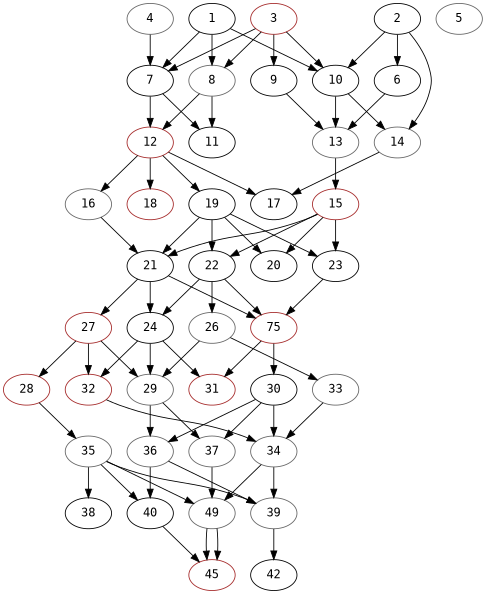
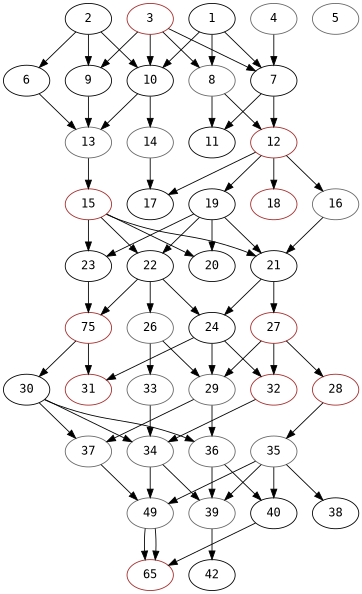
  digraph {
    fontname="DejaVu Sans Mono"
    node [alpha=0.15 color=black fontname="DejaVu Sans Mono"]
    edge [fontname="DejaVu Sans Mono"]
    1 [alpha=0.16 expect_size=16240640]
    7 [expect_size=50587648]
    8 [color=gray40 expect_size=20979712]
    10 [alpha=0.02 expect_size=13829120]
    6 [alpha=0.02 expect_size=48001024]
    13 [alpha=0.10 color=gray40 expect_size=50796544]
    12 [alpha=0.01 color=brown expect_size=9015296]
    11 [alpha=0.11 expect_size=19435520]
    14 [alpha=0.11 color=gray40 expect_size=5669888]
    16 [alpha=0.13 color=gray40 expect_size=40437760]
    17 [alpha=0.08 expect_size=43980800]
    18 [alpha=0.13 color=brown expect_size=32786432]
    19 [alpha=0.19 expect_size=21768192]
    15 [alpha=0.05 color=brown expect_size=41758720]
    2 [alpha=0.18 expect_size=50444288]
    9 [alpha=0.18 expect_size=35784704]
    3 [alpha=0.01 color=brown expect_size=41818112]
    4 [color=gray40 expect_size=47076352]
    5 [alpha=0.19 color=gray40 expect_size=22701056]
    21 [alpha=0.16 expect_size=20019200]
    20 [alpha=0.05 expect_size=16473088]
    22 [alpha=0.06 expect_size=45006848]
    23 [alpha=0.12 expect_size=47126528]
    24 [expect_size=24160256]
    n25 [alpha=0.06 color=brown expect_size=51147776 label=75]
    27 [alpha=0.03 color=brown expect_size=46405632]
    26 [color=gray40 expect_size=15984640]
    29 [alpha=0.06 color=gray40 expect_size=47789056]
    31 [color=brown expect_size=9443328]
    32 [alpha=0.14 color=brown expect_size=47398912]
    30 [alpha=0.17 expect_size=44697600]
    28 [alpha=0.18 color=brown expect_size=18095104]
    33 [alpha=0.12 color=gray40 expect_size=15020032]
    36 [alpha=0.14 color=gray40 expect_size=47039488]
    37 [alpha=0.19 color=gray40 expect_size=35619840]
    34 [alpha=0.11 color=gray40 expect_size=43255808]
    35 [alpha=0.05 color=gray40 expect_size=32380928]
    39 [alpha=0.00 color=gray40 expect_size=39129088]
    40 [alpha=0.09 expect_size=5966848]
    n40 [alpha=0.04 color=gray40 expect_size=46937088 label=49]
    38 [alpha=0.16 expect_size=43465728]
    42 [alpha=0.16 expect_size=34674688]
-   45 [alpha=0.00 color=brown expect_size=26968064]
+   45 [alpha=0.00 color=brown expect_size=26968064 label=65]
    1 -> 7
    1 -> 8
    1 -> 10
    7 -> 12
    7 -> 11
    8 -> 12
    8 -> 11
    10 -> 13
    10 -> 14
    6 -> 13
    13 -> 15
    12 -> 16
    12 -> 17
    12 -> 18
    12 -> 19
    14 -> 17
    16 -> 21
    19 -> 21
    19 -> 20
    19 -> 22
    19 -> 23
    15 -> 21
    15 -> 20
    15 -> 22
    15 -> 23
    2 -> 10
    2 -> 6
-   2 -> 14
+   2 -> 9
    9 -> 13
    3 -> 7
    3 -> 8
    3 -> 10
    3 -> 9
    4 -> 7
    21 -> 24
-   21 -> n25
    21 -> 27
    22 -> 24
    22 -> n25
    22 -> 26
    23 -> n25
    24 -> 29
    24 -> 31
    24 -> 32
    n25 -> 31
    n25 -> 30
    27 -> 29
    27 -> 32
    27 -> 28
    26 -> 29
    26 -> 33
    29 -> 36
    29 -> 37
    32 -> 34
    30 -> 36
    30 -> 37
    30 -> 34
    28 -> 35
    33 -> 34
    36 -> 39
    36 -> 40
    37 -> n40
    34 -> 39
    34 -> n40
    35 -> 39
    35 -> 40
    35 -> n40
    35 -> 38
    39 -> 42
    40 -> 45
    n40 -> 45
    n40 -> 45
  }
